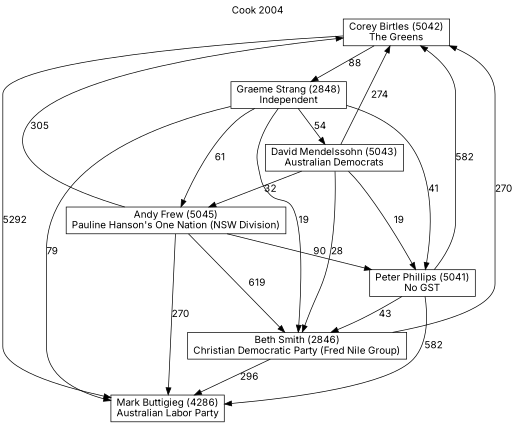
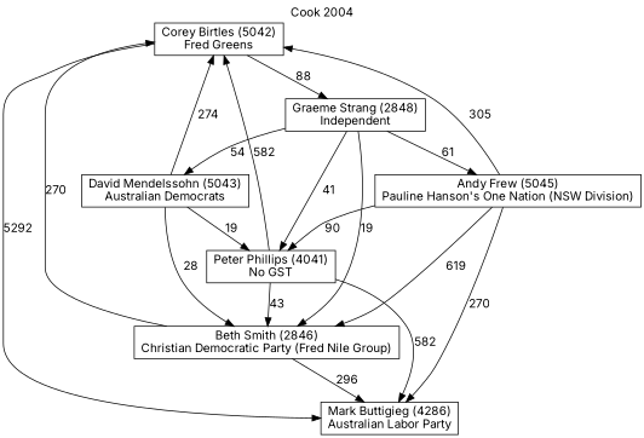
  digraph {
    fontname=Inter
    label="Cook 2004"
    labelloc=t
    mclimit=10
    node [fontname=Inter shape=box]
    edge [fontname=Inter]
    n1 [label="Mark Buttigieg (4286)\nAustralian Labor Party"]
-   n2 [label="Corey Birtles (5042)\nThe Greens"]
+   n2 [label="Corey Birtles (5042)\nFred Greens"]
    n3 [label="Graeme Strang (2848)\nIndependent"]
    n4 [label="Beth Smith (2846)\nChristian Democratic Party (Fred Nile Group)"]
    n5 [label="Andy Frew (5045)\nPauline Hanson's One Nation (NSW Division)"]
-   n6 [label="Peter Phillips (5041)\nNo GST"]
+   n6 [label="Peter Phillips (4041)\nNo GST"]
    n7 [label="David Mendelssohn (5043)\nAustralian Democrats"]
    n2 -> n1 [label=5292]
    n2 -> n3 [label=88]
-   n3 -> n1 [label=79]
    n3 -> n4 [label=19]
    n3 -> n5 [label=61]
    n3 -> n6 [label=41]
    n3 -> n7 [label=54]
    n4 -> n1 [label=296]
    n4 -> n2 [label=270]
    n5 -> n1 [label=270]
    n5 -> n2 [label=305]
    n5 -> n4 [label=619]
    n5 -> n6 [label=90]
    n6 -> n1 [label=582]
    n6 -> n2 [label=582]
    n6 -> n4 [label=43]
    n7 -> n2 [label=274]
    n7 -> n4 [label=28]
-   n7 -> n5 [label=32]
    n7 -> n6 [label=19]
  }
